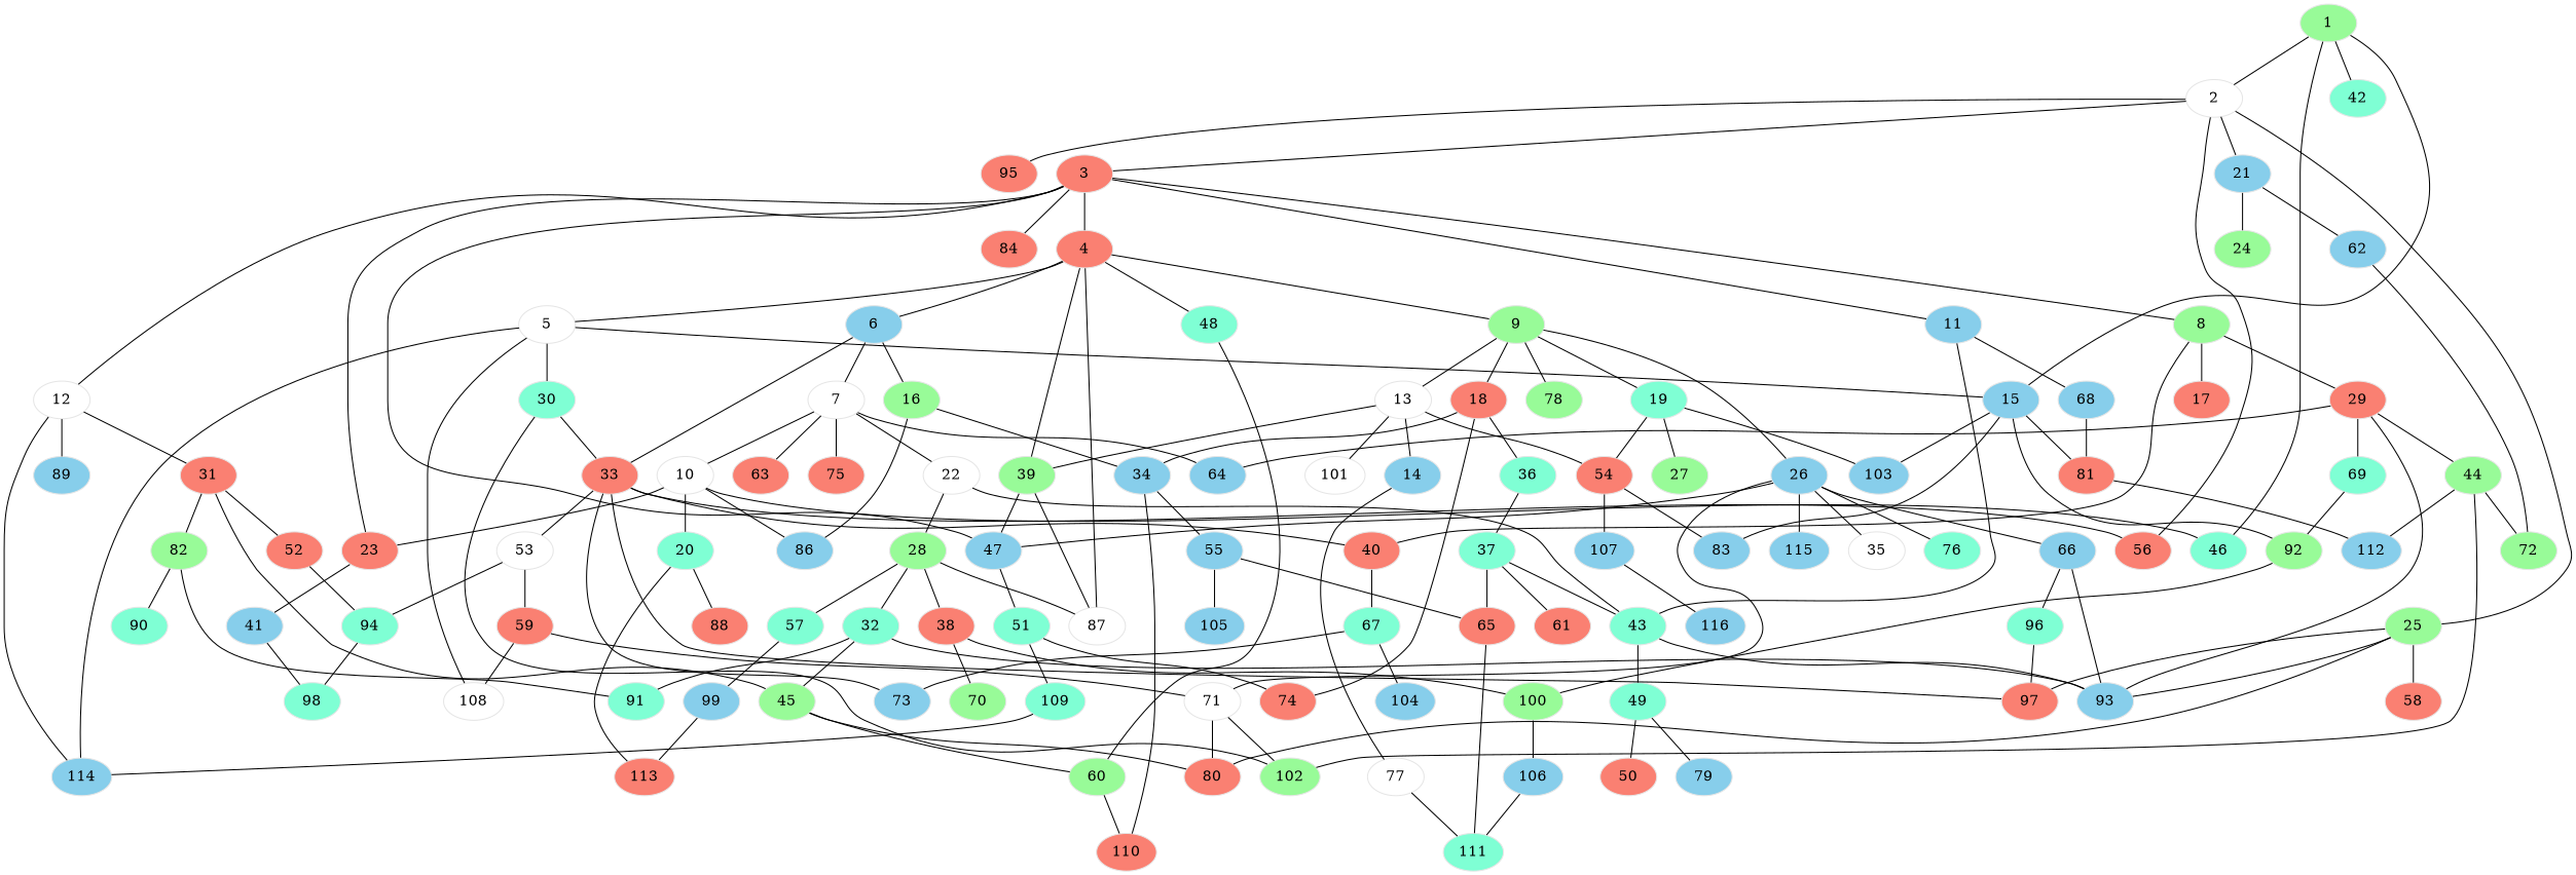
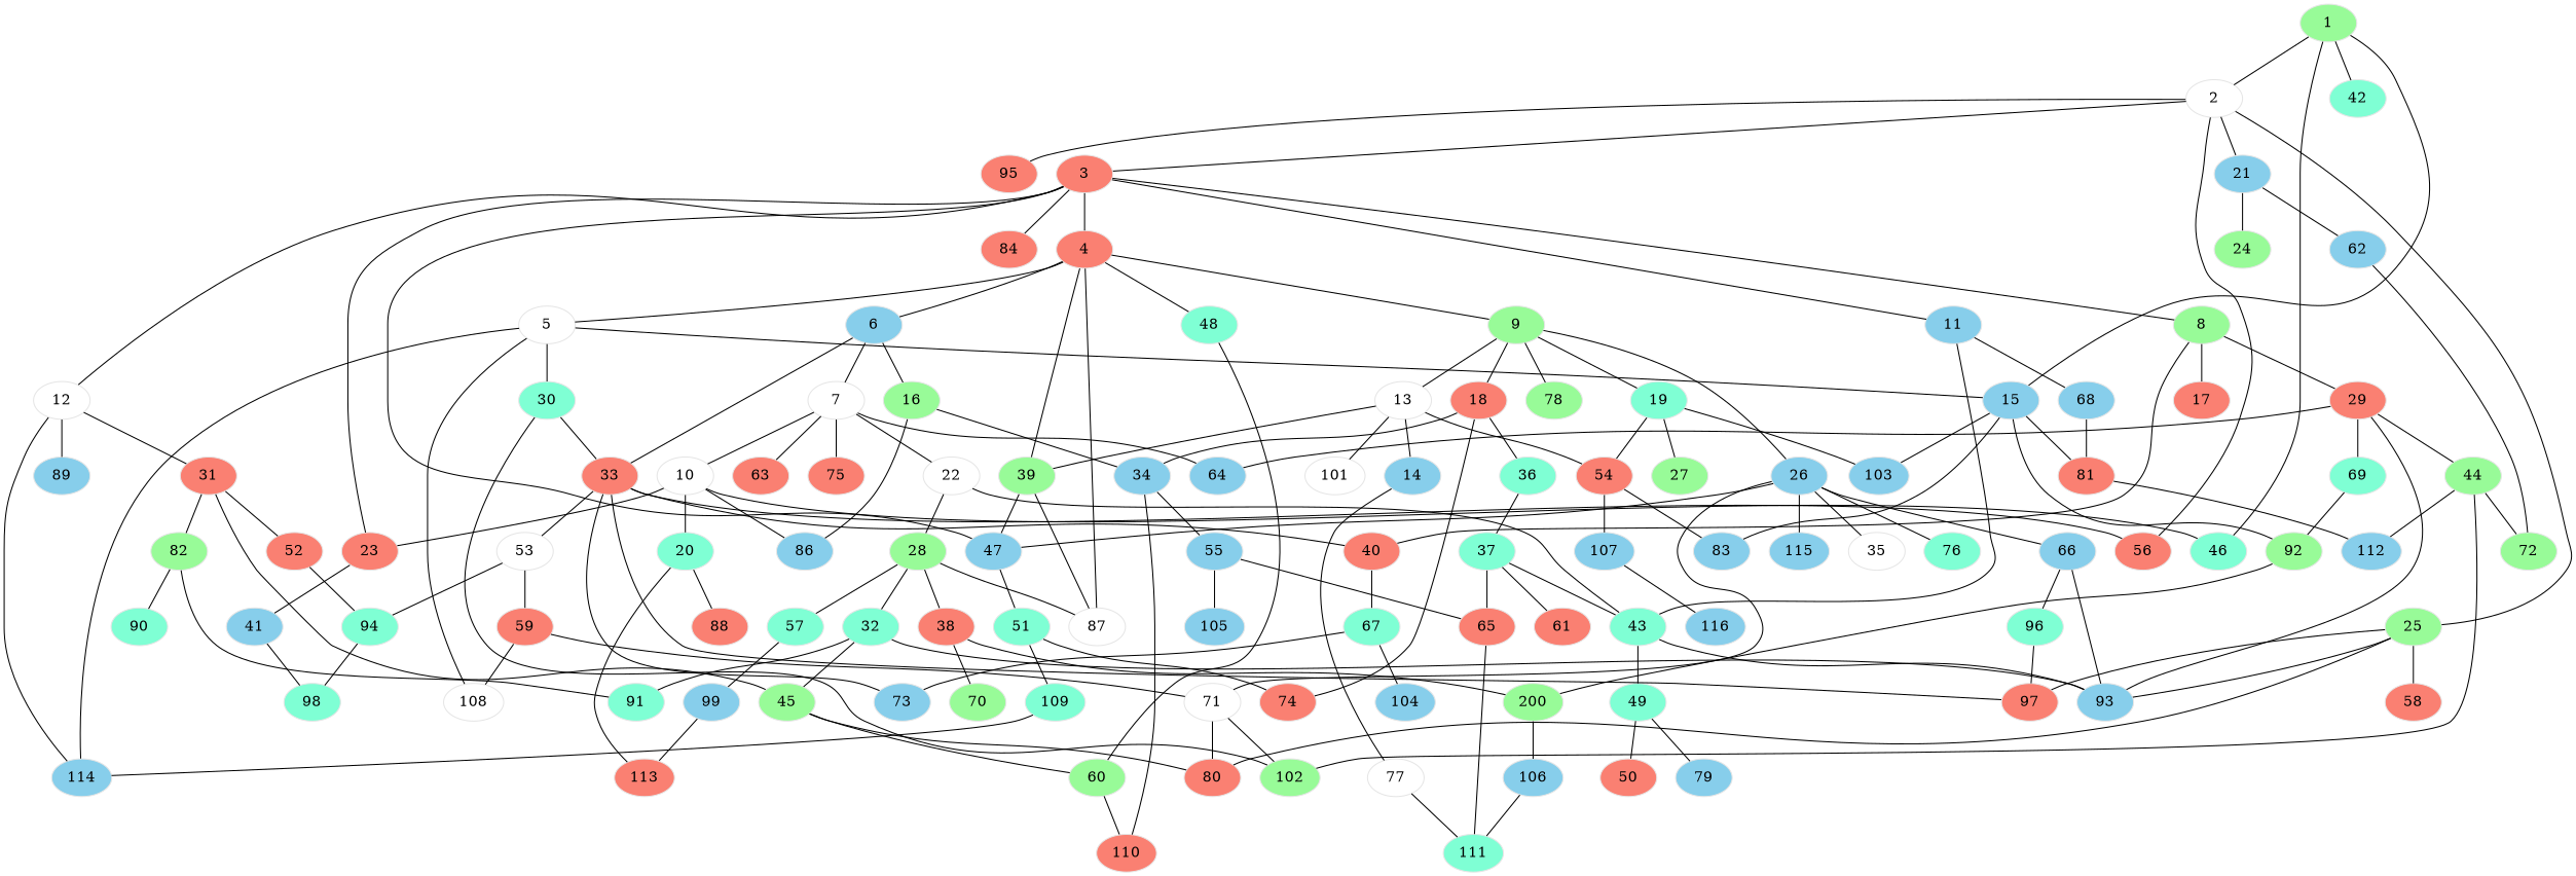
  graph {
    node [color=gray90 fillcolor=skyblue style=filled]
    1 [fillcolor=palegreen]
    2 [fillcolor=white]
    15
    42 [fillcolor=aquamarine]
    46 [fillcolor=aquamarine]
    3 [fillcolor=salmon]
    21
    25 [fillcolor=palegreen]
    56 [fillcolor=salmon]
    95 [fillcolor=salmon]
    81 [fillcolor=salmon]
    83
    92 [fillcolor=palegreen]
    103
    4 [fillcolor=salmon]
    8 [fillcolor=palegreen]
    11
    12 [fillcolor=white]
    23 [fillcolor=salmon]
    47
    84 [fillcolor=salmon]
    24 [fillcolor=palegreen]
    62
    58 [fillcolor=salmon]
    80 [fillcolor=salmon]
    93
    97 [fillcolor=salmon]
    5 [fillcolor=white]
    6
    9 [fillcolor=palegreen]
    39 [fillcolor=palegreen]
    48 [fillcolor=aquamarine]
    87 [fillcolor=white]
    17 [fillcolor=salmon]
    29 [fillcolor=salmon]
    40 [fillcolor=salmon]
    43 [fillcolor=aquamarine]
    68
    114
    31 [fillcolor=salmon]
    89
    41
    51 [fillcolor=aquamarine]
    30 [fillcolor=aquamarine]
    108 [fillcolor=white]
    7 [fillcolor=white]
    16 [fillcolor=palegreen]
    33 [fillcolor=salmon]
    13 [fillcolor=white]
    18 [fillcolor=salmon]
    19 [fillcolor=aquamarine]
    26
    78 [fillcolor=palegreen]
    60 [fillcolor=palegreen]
    102 [fillcolor=palegreen]
    10 [fillcolor=white]
    22 [fillcolor=white]
    63 [fillcolor=salmon]
    64
    75 [fillcolor=salmon]
    86
    34
    53 [fillcolor=white]
    73
    20 [fillcolor=aquamarine]
    28 [fillcolor=palegreen]
    44 [fillcolor=palegreen]
    69 [fillcolor=aquamarine]
    67 [fillcolor=aquamarine]
    14
    54 [fillcolor=salmon]
    101 [fillcolor=white]
    36 [fillcolor=aquamarine]
    74 [fillcolor=salmon]
    27 [fillcolor=palegreen]
    35 [fillcolor=white]
    66
    71 [fillcolor=white]
    76 [fillcolor=aquamarine]
    115
    88 [fillcolor=salmon]
    113 [fillcolor=salmon]
    49 [fillcolor=aquamarine]
    45 [fillcolor=palegreen]
    52 [fillcolor=salmon]
    82 [fillcolor=palegreen]
    77 [fillcolor=white]
    107
    111 [fillcolor=aquamarine]
    112
-   100 [fillcolor=palegreen]
+   100 [fillcolor=palegreen label=200]
    55
    110 [fillcolor=salmon]
    37 [fillcolor=aquamarine]
    72 [fillcolor=palegreen]
    32 [fillcolor=aquamarine]
    38 [fillcolor=salmon]
    57 [fillcolor=aquamarine]
    98 [fillcolor=aquamarine]
    96 [fillcolor=aquamarine]
    91 [fillcolor=aquamarine]
    70 [fillcolor=palegreen]
    99
    94 [fillcolor=aquamarine]
    90 [fillcolor=aquamarine]
    59 [fillcolor=salmon]
    65 [fillcolor=salmon]
    105
    61 [fillcolor=salmon]
    106
    104
    50 [fillcolor=salmon]
    79
    109 [fillcolor=aquamarine]
    116
    1 -- 2
    1 -- 15
    1 -- 42
    1 -- 46
    2 -- 3
    2 -- 21
    2 -- 25
    2 -- 56
    2 -- 95
    15 -- 81
    15 -- 83
    15 -- 92
    15 -- 103
    3 -- 4
    3 -- 8
    3 -- 11
    3 -- 12
    3 -- 23
    3 -- 47
    3 -- 84
    21 -- 24
    21 -- 62
    25 -- 58
    25 -- 80
    25 -- 93
    25 -- 97
    81 -- 112
    92 -- 100
    4 -- 5
    4 -- 6
    4 -- 9
    4 -- 39
    4 -- 48
    4 -- 87
    8 -- 17
    8 -- 29
    8 -- 40
    11 -- 43
    11 -- 68
    12 -- 114
    12 -- 31
    12 -- 89
    23 -- 41
    47 -- 51
    62 -- 72
    5 -- 15
    5 -- 114
    5 -- 30
    5 -- 108
    6 -- 7
    6 -- 16
    6 -- 33
    9 -- 13
    9 -- 18
    9 -- 19
    9 -- 26
    9 -- 78
    39 -- 47
    39 -- 87
    48 -- 60
    29 -- 93
    29 -- 64
    29 -- 44
    29 -- 69
    40 -- 67
    43 -- 93
    43 -- 49
    68 -- 81
    31 -- 45
    31 -- 52
    31 -- 82
    41 -- 98
    51 -- 74
    51 -- 109
    30 -- 33
    30 -- 102
    7 -- 10
    7 -- 22
    7 -- 63
    7 -- 64
    7 -- 75
    16 -- 86
    16 -- 34
    33 -- 56
    33 -- 97
    33 -- 40
    33 -- 53
    33 -- 73
    13 -- 39
    13 -- 14
    13 -- 54
    13 -- 101
    18 -- 34
    18 -- 36
    18 -- 74
    19 -- 103
    19 -- 54
    19 -- 27
    26 -- 47
    26 -- 35
    26 -- 66
    26 -- 71
    26 -- 76
    26 -- 115
    60 -- 110
    10 -- 46
    10 -- 23
    10 -- 86
    10 -- 20
    22 -- 43
    22 -- 28
    34 -- 55
    34 -- 110
    53 -- 94
    53 -- 59
    20 -- 88
    20 -- 113
    28 -- 87
    28 -- 32
    28 -- 38
    28 -- 57
    44 -- 102
    44 -- 112
    44 -- 72
    69 -- 92
    67 -- 73
    67 -- 104
    14 -- 77
    54 -- 83
    54 -- 107
    36 -- 37
    66 -- 93
    66 -- 96
    71 -- 80
    71 -- 102
    49 -- 50
    49 -- 79
    45 -- 80
    45 -- 60
    52 -- 94
    82 -- 91
    82 -- 90
    77 -- 111
    107 -- 116
    100 -- 106
    55 -- 65
    55 -- 105
    37 -- 43
    37 -- 65
    37 -- 61
    32 -- 93
    32 -- 45
    32 -- 91
    38 -- 100
    38 -- 70
    57 -- 99
    96 -- 97
    99 -- 113
    94 -- 98
    59 -- 108
    59 -- 71
    65 -- 111
    106 -- 111
    109 -- 114
  }
